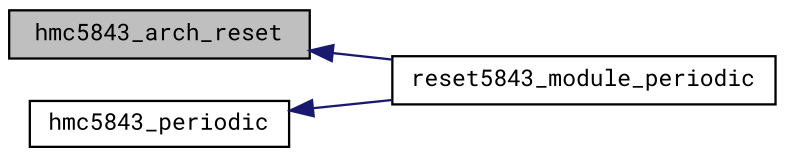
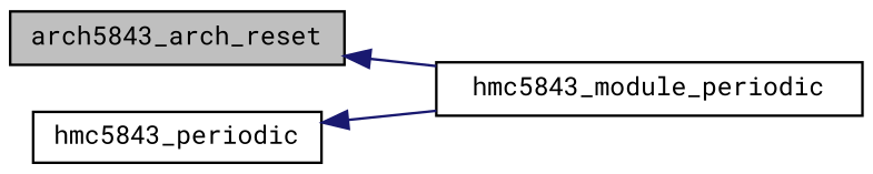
  digraph {
    fontname="Roboto Mono"
    rankdir=LR
    node [color=black fillcolor=white fontname="Roboto Mono" fontsize=10 shape=record style=filled]
    edge [color=midnightblue dir=back fontname="Roboto Mono" fontsize=10 labelfontname=FreeSans labelfontsize=10 style=solid]
-   n1 [fillcolor=grey75 fontcolor=black height=0.2 label=hmc5843_arch_reset width=0.4]
-   n2 [height=0.2 label=reset5843_module_periodic width=0.4]
+   n1 [fillcolor=grey75 fontcolor=black height=0.2 label=arch5843_arch_reset width=0.4]
+   n2 [height=0.2 label=hmc5843_module_periodic width=0.4]
    n3 [height=0.2 label=hmc5843_periodic width=0.4]
    n1 -> n2
    n3 -> n2
  }
